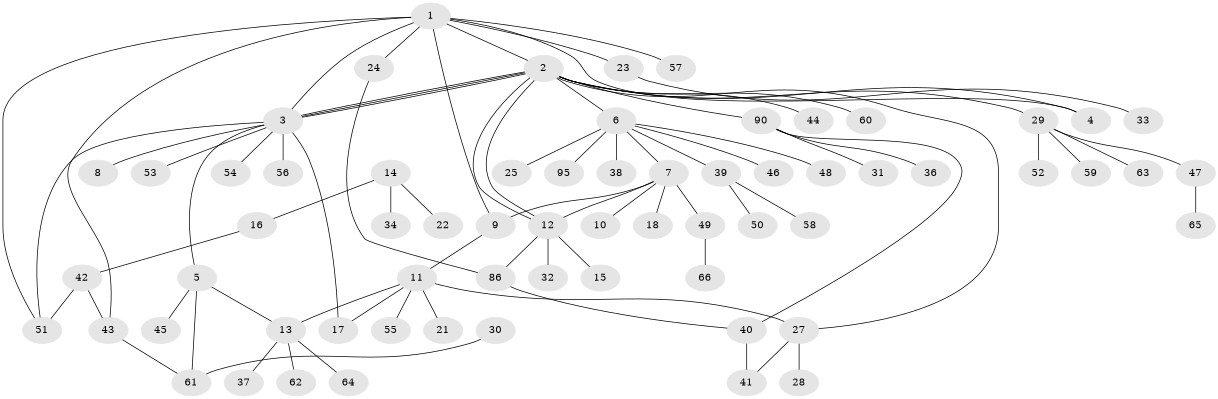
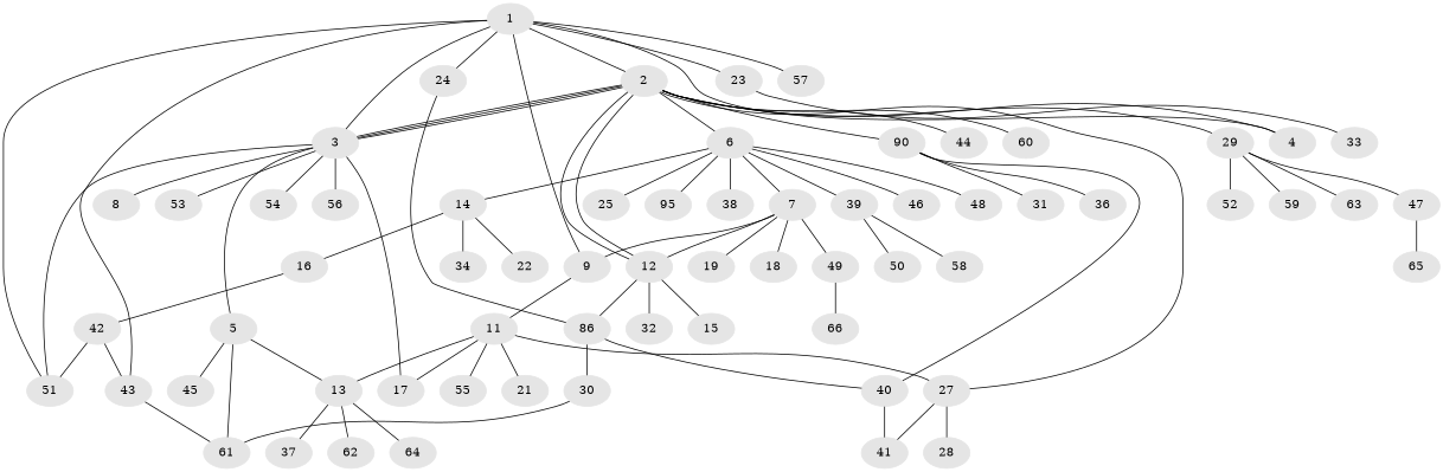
  graph {
    node [color=gray90 style=filled]
    1
    2
    3
    4
    9
    23
    24
    43
    51
    57
    6
    n12 [label=90]
    12
    27
    29
    44
    60
    5
    8
    17
    53
    54
    56
    11
    33
    n26 [label=86]
    61
    7
    14
    25
    n31 [label=95]
    38
    39
    46
    48
    31
    36
    40
    15
    32
    28
    41
    47
    52
    59
    63
    13
    45
    37
    62
    64
    18
-   19 [label=10]
+   19
    49
    16
    22
    34
    50
    58
    66
    21
    55
    30
    42
    65
    1 -- 2
    1 -- 3
    1 -- 4
    1 -- 9
    1 -- 23
    1 -- 24
    1 -- 43
    1 -- 51
    1 -- 57
    2 -- 3
    2 -- 3
    2 -- 3
    2 -- 4
    2 -- 6
    2 -- n12
    2 -- 12
    2 -- 12
    2 -- 27
    2 -- 29
    2 -- 44
    2 -- 60
    3 -- 51
    3 -- 5
    3 -- 8
    3 -- 17
    3 -- 53
    3 -- 54
    3 -- 56
    9 -- 11
    23 -- 33
    24 -- n26
    43 -- 61
    6 -- 7
+   6 -- 14
    6 -- 25
    6 -- n31
    6 -- 38
    6 -- 39
    6 -- 46
    6 -- 48
    n12 -- 31
    n12 -- 36
    n12 -- 40
    12 -- n26
    12 -- 15
    12 -- 32
    27 -- 28
    27 -- 41
    29 -- 47
    29 -- 52
    29 -- 59
    29 -- 63
    5 -- 61
    5 -- 13
    5 -- 45
    11 -- 27
    11 -- 17
    11 -- 13
    11 -- 21
    11 -- 55
    n26 -- 40
+   n26 -- 30
    7 -- 9
    7 -- 12
    7 -- 18
    7 -- 19
    7 -- 49
    14 -- 16
    14 -- 22
    14 -- 34
    39 -- 50
    39 -- 58
    40 -- 41
    47 -- 65
    13 -- 37
    13 -- 62
    13 -- 64
    49 -- 66
    16 -- 42
    30 -- 61
    42 -- 43
    42 -- 51
  }
